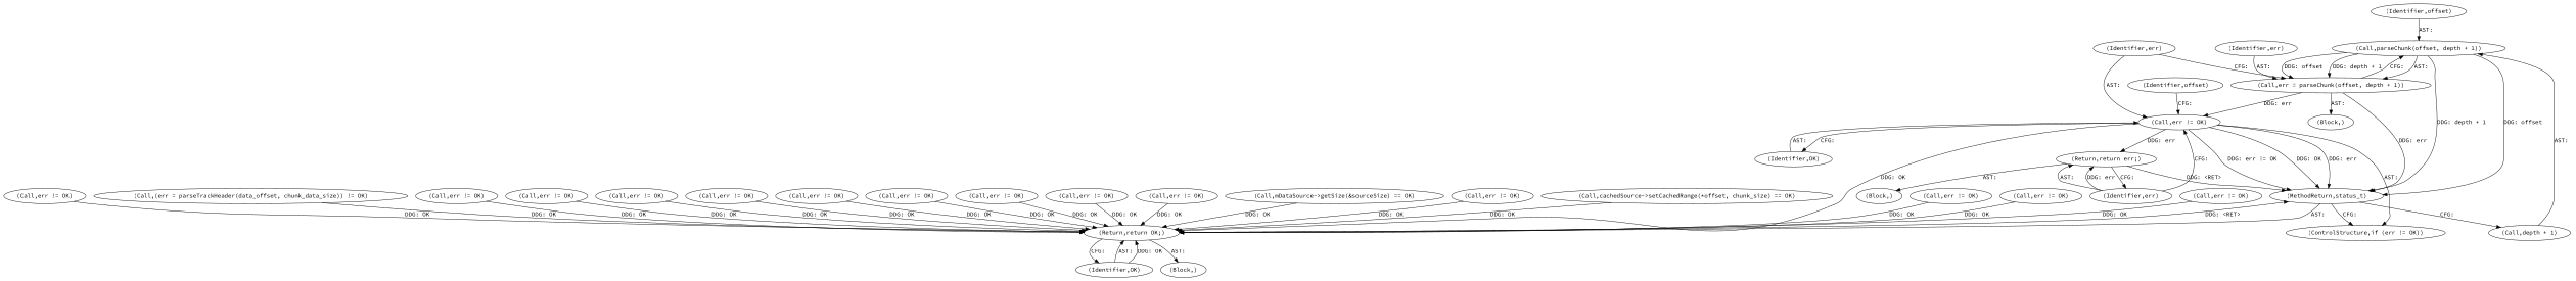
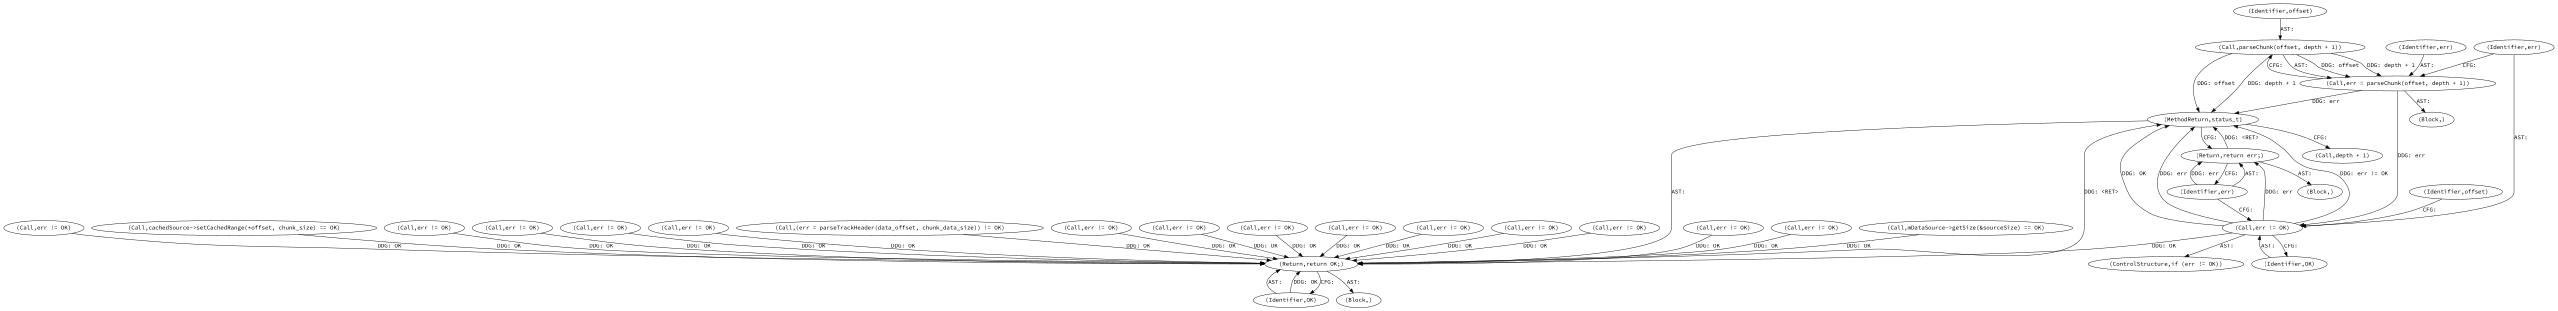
  digraph {
    fontname="Source Code Pro"
    node [fontname="Source Code Pro"]
    edge [fontname="Source Code Pro"]
    n1 [label="(Call,parseChunk(offset, depth + 1))"]
    n2 [label="(Call,err = parseChunk(offset, depth + 1))"]
    n3 [label="(MethodReturn,status_t)"]
    n4 [label="(Call,err != OK)"]
    n5 [label="(Block,)"]
    n6 [label="(Call,depth + 1)"]
    n7 [label="(Return,return err;)"]
    n8 [label="(Return,return OK;)"]
    n9 [label="(Identifier,OK)"]
    n10 [label="(ControlStructure,if (err != OK))"]
    n11 [label="(Block,)"]
    n12 [label="(Identifier,err)"]
    n13 [label="(Identifier,OK)"]
    n14 [label="(Block,)"]
    n15 [label="(Identifier,err)"]
    n16 [label="(Call,err != OK)"]
    n17 [label="(Call,err != OK)"]
    n18 [label="(Call,mDataSource->getSize(&sourceSize) == OK)"]
    n19 [label="(Call,err != OK)"]
    n20 [label="(Call,cachedSource->setCachedRange(*offset, chunk_size) == OK)"]
    n21 [label="(Call,err != OK)"]
    n22 [label="(Identifier,offset)"]
    n23 [label="(Call,err != OK)"]
    n24 [label="(Call,err != OK)"]
    n25 [label="(Call,err != OK)"]
    n26 [label="(Call,(err = parseTrackHeader(data_offset, chunk_data_size)) != OK)"]
    n27 [label="(Call,err != OK)"]
    n28 [label="(Call,err != OK)"]
    n29 [label="(Call,err != OK)"]
    n30 [label="(Call,err != OK)"]
    n31 [label="(Identifier,offset)"]
    n32 [label="(Call,err != OK)"]
    n33 [label="(Identifier,err)"]
    n34 [label="(Call,err != OK)"]
    n35 [label="(Call,err != OK)"]
    n1 -> n2 [label="AST: "]
    n1 -> n2 [label="DDG: offset"]
    n1 -> n2 [label="DDG: depth + 1"]
    n1 -> n3 [label="DDG: offset"]
    n1 -> n3 [label="DDG: depth + 1"]
    n2 -> n1 [label="CFG: "]
    n2 -> n3 [label="DDG: err"]
    n2 -> n4 [label="DDG: err"]
    n2 -> n5 [label="AST: "]
    n3 -> n6 [label="CFG: "]
-   n3 -> n10 [label="CFG: "]
+   n3 -> n7 [label="CFG: "]
    n3 -> n8 [label="AST: "]
    n4 -> n3 [label="DDG: OK"]
    n4 -> n3 [label="DDG: err"]
    n4 -> n3 [label="DDG: err != OK"]
    n4 -> n7 [label="DDG: err"]
    n4 -> n8 [label="DDG: OK"]
    n4 -> n9 [label="CFG: "]
    n4 -> n10 [label="AST: "]
-   n6 -> n1 [label="AST: "]
    n7 -> n3 [label="DDG: <RET>"]
    n7 -> n11 [label="AST: "]
    n7 -> n12 [label="CFG: "]
    n8 -> n3 [label="DDG: <RET>"]
    n8 -> n13 [label="CFG: "]
    n8 -> n14 [label="AST: "]
    n9 -> n4 [label="AST: "]
    n12 -> n4 [label="CFG: "]
    n12 -> n7 [label="AST: "]
    n12 -> n7 [label="DDG: err"]
    n13 -> n8 [label="AST: "]
    n13 -> n8 [label="DDG: OK"]
    n15 -> n2 [label="AST: "]
    n16 -> n8 [label="DDG: OK"]
    n17 -> n8 [label="DDG: OK"]
    n18 -> n8 [label="DDG: OK"]
    n19 -> n8 [label="DDG: OK"]
    n20 -> n8 [label="DDG: OK"]
    n21 -> n8 [label="DDG: OK"]
    n22 -> n1 [label="AST: "]
    n23 -> n8 [label="DDG: OK"]
    n24 -> n8 [label="DDG: OK"]
    n25 -> n8 [label="DDG: OK"]
    n26 -> n8 [label="DDG: OK"]
    n27 -> n8 [label="DDG: OK"]
    n28 -> n8 [label="DDG: OK"]
    n29 -> n8 [label="DDG: OK"]
    n30 -> n8 [label="DDG: OK"]
    n31 -> n4 [label="CFG: "]
    n32 -> n8 [label="DDG: OK"]
    n33 -> n2 [label="CFG: "]
    n33 -> n4 [label="AST: "]
    n34 -> n8 [label="DDG: OK"]
    n35 -> n8 [label="DDG: OK"]
  }
